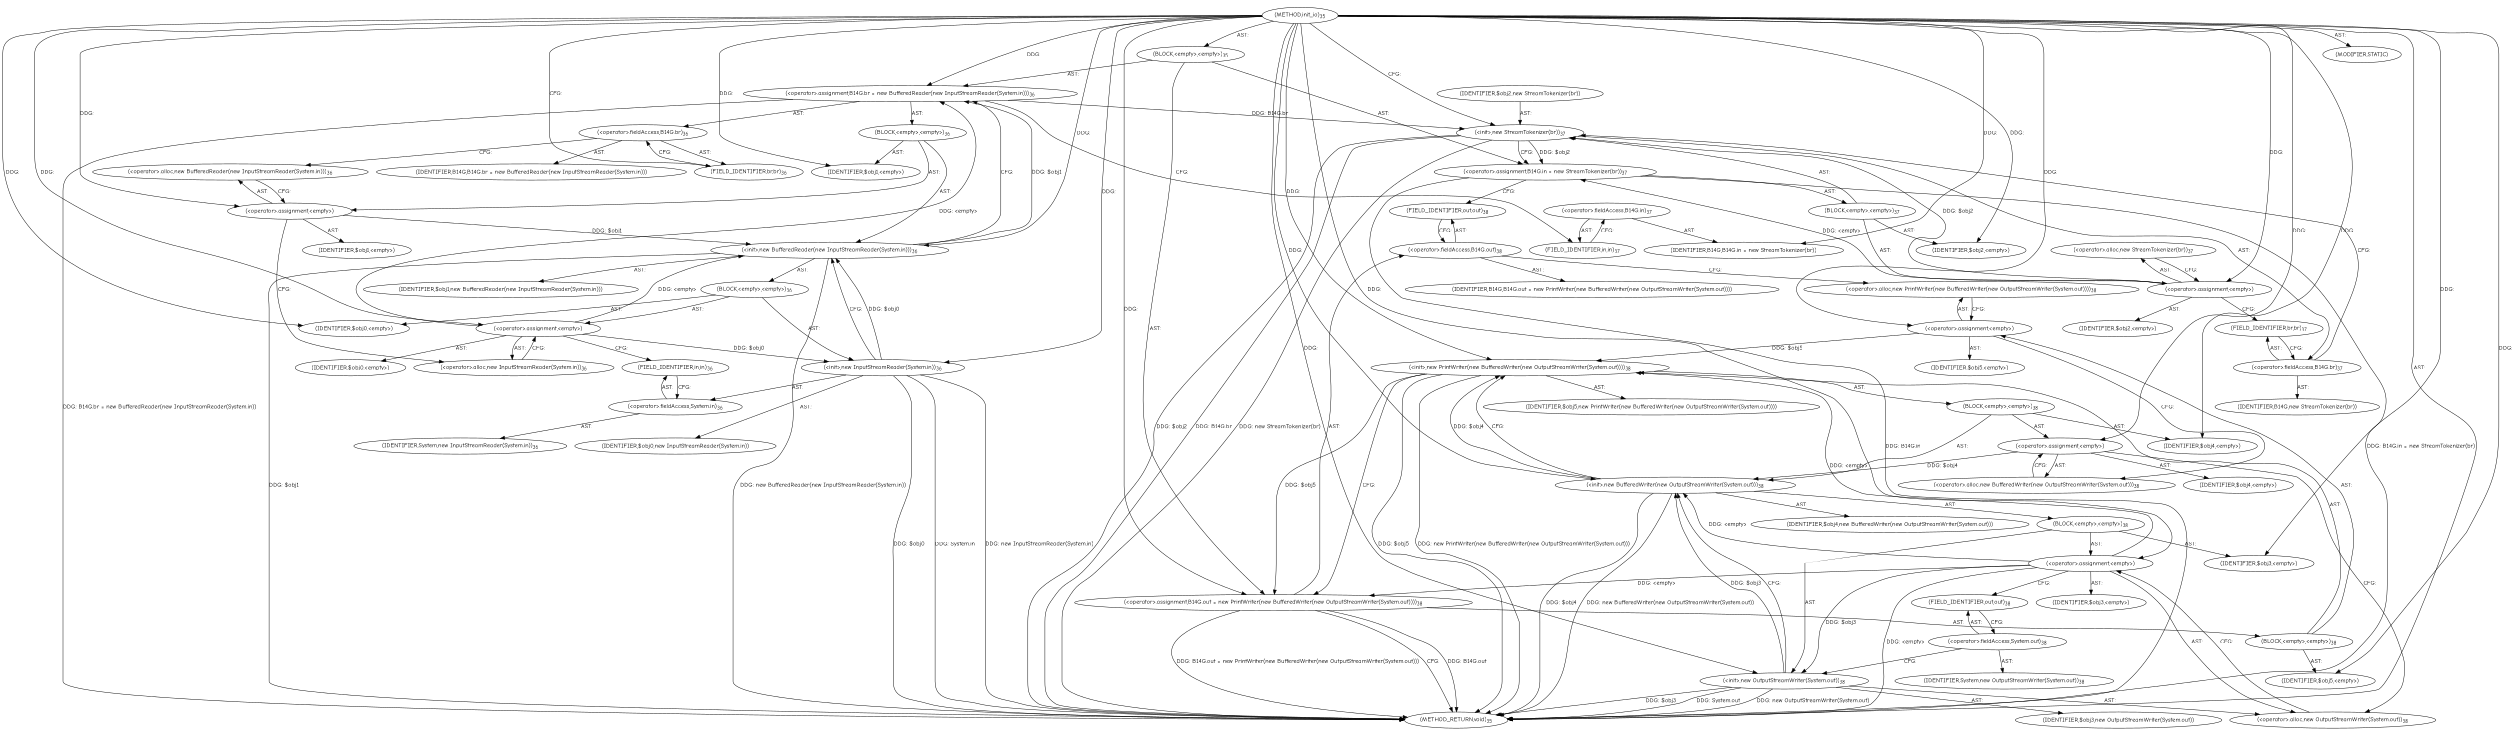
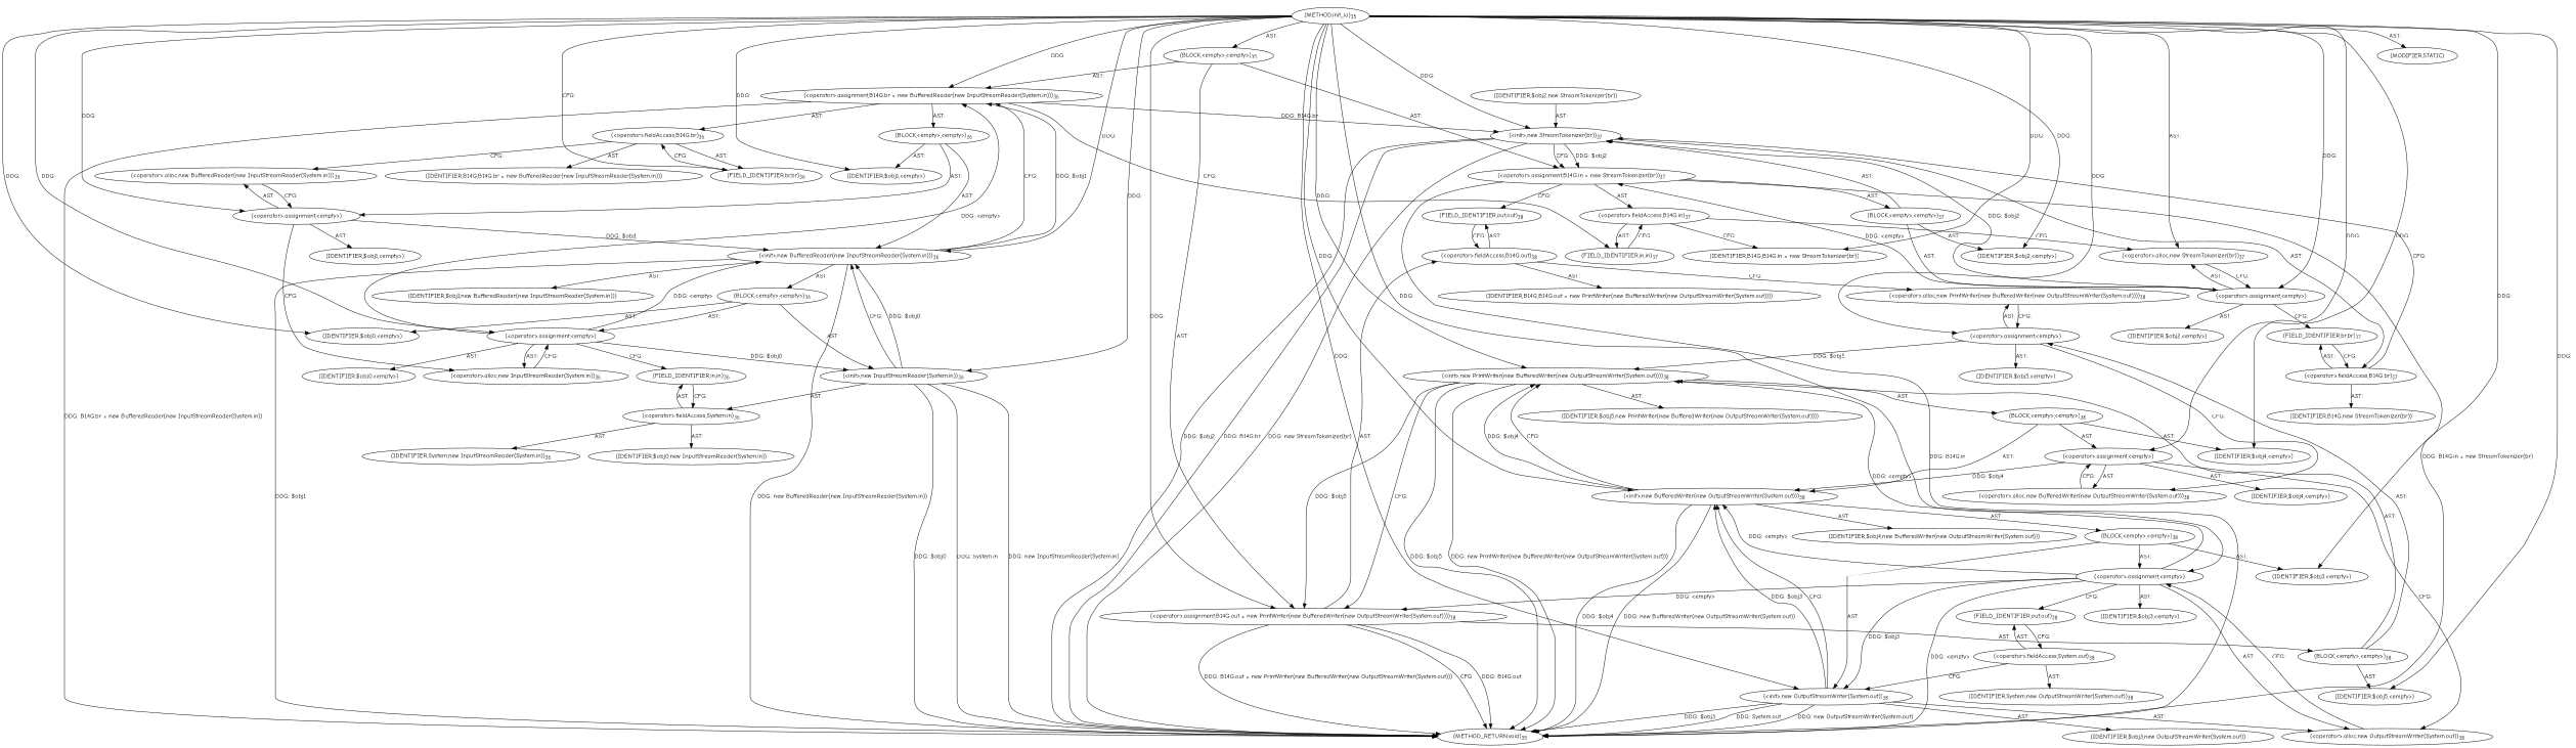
  digraph {
    fontname="Comic Neue"
    node [fontname="Comic Neue"]
    edge [fontname="Comic Neue"]
    n1 [label=<(METHOD,init_io)<SUB>35</SUB>>]
    n2 [label=<(BLOCK,&lt;empty&gt;,&lt;empty&gt;)<SUB>35</SUB>>]
    n3 [label=<(&lt;operator&gt;.assignment,B14G.br = new BufferedReader(new InputStreamReader(System.in)))<SUB>36</SUB>>]
    n4 [label=<(FIELD_IDENTIFIER,br,br)<SUB>36</SUB>>]
    n5 [label=<(&lt;operator&gt;.assignment,&lt;empty&gt;)>]
    n6 [label=<(&lt;init&gt;,new BufferedReader(new InputStreamReader(System.in)))<SUB>36</SUB>>]
    n7 [label=<(&lt;operator&gt;.assignment,&lt;empty&gt;)>]
    n8 [label=<(&lt;init&gt;,new InputStreamReader(System.in))<SUB>36</SUB>>]
    n9 [label=<(IDENTIFIER,$obj0,&lt;empty&gt;)>]
    n10 [label=<(IDENTIFIER,$obj1,&lt;empty&gt;)>]
    n11 [label=<(&lt;operator&gt;.assignment,&lt;empty&gt;)>]
    n12 [label=<(&lt;init&gt;,new StreamTokenizer(br))<SUB>37</SUB>>]
    n13 [label=<(IDENTIFIER,$obj2,&lt;empty&gt;)>]
    n14 [label=<(&lt;operator&gt;.assignment,B14G.out = new PrintWriter(new BufferedWriter(new OutputStreamWriter(System.out))))<SUB>38</SUB>>]
    n15 [label=<(&lt;operator&gt;.assignment,&lt;empty&gt;)>]
    n16 [label=<(&lt;init&gt;,new PrintWriter(new BufferedWriter(new OutputStreamWriter(System.out))))<SUB>38</SUB>>]
    n17 [label=<(&lt;operator&gt;.assignment,&lt;empty&gt;)>]
    n18 [label=<(&lt;init&gt;,new BufferedWriter(new OutputStreamWriter(System.out)))<SUB>38</SUB>>]
    n19 [label=<(&lt;operator&gt;.assignment,&lt;empty&gt;)>]
    n20 [label=<(&lt;init&gt;,new OutputStreamWriter(System.out))<SUB>38</SUB>>]
    n21 [label=<(IDENTIFIER,$obj3,&lt;empty&gt;)>]
    n22 [label=<(IDENTIFIER,$obj4,&lt;empty&gt;)>]
    n23 [label=<(IDENTIFIER,$obj5,&lt;empty&gt;)>]
    n24 [label=<(MODIFIER,STATIC)>]
    n25 [label=<(METHOD_RETURN,void)<SUB>35</SUB>>]
    n26 [label=<(IDENTIFIER,B14G,B14G.in = new StreamTokenizer(br))>]
    n27 [label=<(&lt;operator&gt;.assignment,B14G.in = new StreamTokenizer(br))<SUB>37</SUB>>]
    n28 [label=<(&lt;operator&gt;.fieldAccess,B14G.br)<SUB>36</SUB>>]
    n29 [label=<(BLOCK,&lt;empty&gt;,&lt;empty&gt;)<SUB>36</SUB>>]
    n30 [label=<(FIELD_IDENTIFIER,in,in)<SUB>37</SUB>>]
    n31 [label=<(&lt;operator&gt;.alloc,new BufferedReader(new InputStreamReader(System.in)))<SUB>36</SUB>>]
    n32 [label=<(IDENTIFIER,$obj1,&lt;empty&gt;)>]
    n33 [label=<(&lt;operator&gt;.alloc,new InputStreamReader(System.in))<SUB>36</SUB>>]
    n34 [label=<(IDENTIFIER,$obj1,new BufferedReader(new InputStreamReader(System.in)))>]
    n35 [label=<(BLOCK,&lt;empty&gt;,&lt;empty&gt;)<SUB>36</SUB>>]
    n36 [label=<(IDENTIFIER,$obj0,&lt;empty&gt;)>]
    n37 [label=<(FIELD_IDENTIFIER,in,in)<SUB>36</SUB>>]
    n38 [label=<(IDENTIFIER,$obj0,new InputStreamReader(System.in))>]
    n39 [label=<(&lt;operator&gt;.fieldAccess,System.in)<SUB>36</SUB>>]
    n40 [label=<(&lt;operator&gt;.fieldAccess,B14G.in)<SUB>37</SUB>>]
    n41 [label=<(BLOCK,&lt;empty&gt;,&lt;empty&gt;)<SUB>37</SUB>>]
    n42 [label=<(FIELD_IDENTIFIER,out,out)<SUB>38</SUB>>]
    n43 [label=<(&lt;operator&gt;.alloc,new StreamTokenizer(br))<SUB>37</SUB>>]
    n44 [label=<(IDENTIFIER,$obj2,&lt;empty&gt;)>]
    n45 [label=<(FIELD_IDENTIFIER,br,br)<SUB>37</SUB>>]
    n46 [label=<(&lt;operator&gt;.fieldAccess,B14G.br)<SUB>37</SUB>>]
    n47 [label=<(&lt;operator&gt;.fieldAccess,B14G.out)<SUB>38</SUB>>]
    n48 [label=<(BLOCK,&lt;empty&gt;,&lt;empty&gt;)<SUB>38</SUB>>]
    n49 [label=<(&lt;operator&gt;.alloc,new PrintWriter(new BufferedWriter(new OutputStreamWriter(System.out))))<SUB>38</SUB>>]
    n50 [label=<(IDENTIFIER,$obj5,&lt;empty&gt;)>]
    n51 [label=<(&lt;operator&gt;.alloc,new BufferedWriter(new OutputStreamWriter(System.out)))<SUB>38</SUB>>]
    n52 [label=<(IDENTIFIER,$obj5,new PrintWriter(new BufferedWriter(new OutputStreamWriter(System.out))))>]
    n53 [label=<(BLOCK,&lt;empty&gt;,&lt;empty&gt;)<SUB>38</SUB>>]
    n54 [label=<(IDENTIFIER,$obj4,&lt;empty&gt;)>]
    n55 [label=<(&lt;operator&gt;.alloc,new OutputStreamWriter(System.out))<SUB>38</SUB>>]
    n56 [label=<(IDENTIFIER,$obj4,new BufferedWriter(new OutputStreamWriter(System.out)))>]
    n57 [label=<(BLOCK,&lt;empty&gt;,&lt;empty&gt;)<SUB>38</SUB>>]
    n58 [label=<(IDENTIFIER,$obj3,&lt;empty&gt;)>]
    n59 [label=<(FIELD_IDENTIFIER,out,out)<SUB>38</SUB>>]
    n60 [label=<(IDENTIFIER,$obj3,new OutputStreamWriter(System.out))>]
    n61 [label=<(IDENTIFIER,B14G,B14G.br = new BufferedReader(new InputStreamReader(System.in)))>]
    n62 [label=<(IDENTIFIER,System,new InputStreamReader(System.in))<SUB>36</SUB>>]
    n63 [label=<(IDENTIFIER,$obj2,new StreamTokenizer(br))>]
    n64 [label=<(IDENTIFIER,B14G,new StreamTokenizer(br))>]
    n65 [label=<(IDENTIFIER,B14G,B14G.out = new PrintWriter(new BufferedWriter(new OutputStreamWriter(System.out))))>]
    n66 [label=<(&lt;operator&gt;.fieldAccess,System.out)<SUB>38</SUB>>]
    n67 [label=<(IDENTIFIER,System,new OutputStreamWriter(System.out))<SUB>38</SUB>>]
    n1 -> n2 [label="AST: "]
    n1 -> n3 [label="DDG: "]
    n1 -> n4 [label="CFG: "]
    n1 -> n5 [label="DDG: "]
    n1 -> n6 [label="DDG: "]
    n1 -> n7 [label="DDG: "]
    n1 -> n8 [label="DDG: "]
    n1 -> n9 [label="DDG: "]
    n1 -> n10 [label="DDG: "]
    n1 -> n11 [label="DDG: "]
-   n1 -> n12 [label="CFG: "]
+   n1 -> n12 [label="DDG: "]
    n1 -> n13 [label="DDG: "]
    n1 -> n14 [label="DDG: "]
    n1 -> n15 [label="DDG: "]
    n1 -> n16 [label="DDG: "]
    n1 -> n17 [label="DDG: "]
    n1 -> n18 [label="DDG: "]
    n1 -> n19 [label="DDG: "]
    n1 -> n20 [label="DDG: "]
    n1 -> n21 [label="DDG: "]
    n1 -> n22 [label="DDG: "]
    n1 -> n23 [label="DDG: "]
    n1 -> n24 [label="AST: "]
-   n1 -> n25 [label="AST: "]
+   n1 -> n43 [label="AST: "]
    n1 -> n26 [label="DDG: "]
    n2 -> n3 [label="AST: "]
    n2 -> n14 [label="AST: "]
    n2 -> n27 [label="AST: "]
    n3 -> n12 [label="DDG: B14G.br"]
    n3 -> n25 [label="DDG: B14G.br = new BufferedReader(new InputStreamReader(System.in))"]
    n3 -> n28 [label="AST: "]
    n3 -> n29 [label="AST: "]
    n3 -> n30 [label="CFG: "]
    n4 -> n28 [label="CFG: "]
    n5 -> n6 [label="DDG: $obj1"]
    n5 -> n31 [label="AST: "]
    n5 -> n32 [label="AST: "]
    n5 -> n33 [label="CFG: "]
    n6 -> n3 [label="CFG: "]
    n6 -> n3 [label="DDG: $obj1"]
    n6 -> n25 [label="DDG: $obj1"]
    n6 -> n25 [label="DDG: new BufferedReader(new InputStreamReader(System.in))"]
    n6 -> n34 [label="AST: "]
    n6 -> n35 [label="AST: "]
    n7 -> n3 [label="DDG: &lt;empty&gt;"]
    n7 -> n6 [label="DDG: &lt;empty&gt;"]
    n7 -> n8 [label="DDG: $obj0"]
    n7 -> n33 [label="AST: "]
    n7 -> n36 [label="AST: "]
    n7 -> n37 [label="CFG: "]
    n8 -> n6 [label="CFG: "]
    n8 -> n6 [label="DDG: $obj0"]
    n8 -> n25 [label="DDG: $obj0"]
    n8 -> n25 [label="DDG: System.in"]
    n8 -> n25 [label="DDG: new InputStreamReader(System.in)"]
-   n8 -> n38 [label="AST: "]
+   n39 -> n38 [label="AST: "]
    n8 -> n39 [label="AST: "]
    n11 -> n12 [label="DDG: $obj2"]
    n11 -> n27 [label="DDG: &lt;empty&gt;"]
    n11 -> n43 [label="AST: "]
    n11 -> n44 [label="AST: "]
    n11 -> n45 [label="CFG: "]
    n12 -> n25 [label="DDG: $obj2"]
    n12 -> n25 [label="DDG: B14G.br"]
    n12 -> n25 [label="DDG: new StreamTokenizer(br)"]
    n12 -> n27 [label="CFG: "]
    n12 -> n27 [label="DDG: $obj2"]
    n12 -> n46 [label="AST: "]
    n14 -> n25 [label="CFG: "]
    n14 -> n25 [label="DDG: B14G.out"]
    n14 -> n25 [label="DDG: B14G.out = new PrintWriter(new BufferedWriter(new OutputStreamWriter(System.out)))"]
    n14 -> n47 [label="AST: "]
    n14 -> n48 [label="AST: "]
    n15 -> n16 [label="DDG: $obj5"]
    n15 -> n49 [label="AST: "]
    n15 -> n50 [label="AST: "]
    n15 -> n51 [label="CFG: "]
    n16 -> n14 [label="CFG: "]
    n16 -> n14 [label="DDG: $obj5"]
    n16 -> n25 [label="DDG: $obj5"]
    n16 -> n25 [label="DDG: new PrintWriter(new BufferedWriter(new OutputStreamWriter(System.out)))"]
    n16 -> n52 [label="AST: "]
    n16 -> n53 [label="AST: "]
    n17 -> n18 [label="DDG: $obj4"]
    n17 -> n51 [label="AST: "]
    n17 -> n54 [label="AST: "]
    n17 -> n55 [label="CFG: "]
    n18 -> n16 [label="CFG: "]
    n18 -> n16 [label="DDG: $obj4"]
    n18 -> n25 [label="DDG: $obj4"]
    n18 -> n25 [label="DDG: new BufferedWriter(new OutputStreamWriter(System.out))"]
    n18 -> n56 [label="AST: "]
    n18 -> n57 [label="AST: "]
    n19 -> n14 [label="DDG: &lt;empty&gt;"]
    n19 -> n16 [label="DDG: &lt;empty&gt;"]
    n19 -> n18 [label="DDG: &lt;empty&gt;"]
    n19 -> n20 [label="DDG: $obj3"]
    n19 -> n25 [label="DDG: &lt;empty&gt;"]
    n19 -> n55 [label="AST: "]
    n19 -> n58 [label="AST: "]
    n19 -> n59 [label="CFG: "]
    n20 -> n18 [label="CFG: "]
    n20 -> n18 [label="DDG: $obj3"]
    n20 -> n25 [label="DDG: $obj3"]
    n20 -> n25 [label="DDG: System.out"]
    n20 -> n25 [label="DDG: new OutputStreamWriter(System.out)"]
    n20 -> n55 [label="AST: "]
    n20 -> n60 [label="AST: "]
    n27 -> n25 [label="DDG: B14G.in"]
    n27 -> n25 [label="DDG: B14G.in = new StreamTokenizer(br)"]
+   n27 -> n40 [label="AST: "]
    n27 -> n41 [label="AST: "]
    n27 -> n42 [label="CFG: "]
    n28 -> n4 [label="AST: "]
    n28 -> n31 [label="CFG: "]
    n28 -> n61 [label="AST: "]
    n29 -> n5 [label="AST: "]
    n29 -> n6 [label="AST: "]
    n29 -> n10 [label="AST: "]
    n30 -> n40 [label="CFG: "]
    n31 -> n5 [label="CFG: "]
    n33 -> n7 [label="CFG: "]
    n35 -> n7 [label="AST: "]
    n35 -> n8 [label="AST: "]
    n35 -> n9 [label="AST: "]
    n37 -> n39 [label="CFG: "]
    n39 -> n37 [label="AST: "]
    n39 -> n62 [label="AST: "]
-   n40 -> n26 [label="AST: "]
+   n40 -> n26 [label="CFG: "]
    n40 -> n30 [label="AST: "]
+   n40 -> n43 [label="CFG: "]
    n41 -> n11 [label="AST: "]
    n41 -> n12 [label="AST: "]
    n41 -> n13 [label="AST: "]
    n42 -> n47 [label="CFG: "]
    n43 -> n11 [label="CFG: "]
    n45 -> n46 [label="CFG: "]
    n46 -> n12 [label="CFG: "]
    n46 -> n45 [label="AST: "]
    n46 -> n64 [label="AST: "]
    n47 -> n42 [label="AST: "]
    n47 -> n49 [label="CFG: "]
    n47 -> n65 [label="AST: "]
    n48 -> n15 [label="AST: "]
    n48 -> n16 [label="AST: "]
    n48 -> n23 [label="AST: "]
    n49 -> n15 [label="CFG: "]
    n51 -> n17 [label="CFG: "]
    n53 -> n17 [label="AST: "]
    n53 -> n18 [label="AST: "]
    n53 -> n22 [label="AST: "]
    n55 -> n19 [label="CFG: "]
    n57 -> n19 [label="AST: "]
    n57 -> n20 [label="AST: "]
    n57 -> n21 [label="AST: "]
    n59 -> n66 [label="CFG: "]
    n63 -> n12 [label="AST: "]
    n66 -> n20 [label="CFG: "]
    n66 -> n59 [label="AST: "]
    n66 -> n67 [label="AST: "]
  }
